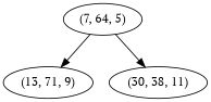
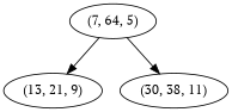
  digraph {
    fontname="PT Serif"
    node [fontname="PT Serif"]
    edge [fontname="PT Serif"]
    "(7, 64, 5)"
-   "(13, 21, 9)" [label="(13, 71, 9)"]
+   "(13, 21, 9)"
    "(30, 38, 11)"
    "(7, 64, 5)" -> "(13, 21, 9)"
    "(7, 64, 5)" -> "(30, 38, 11)"
  }
